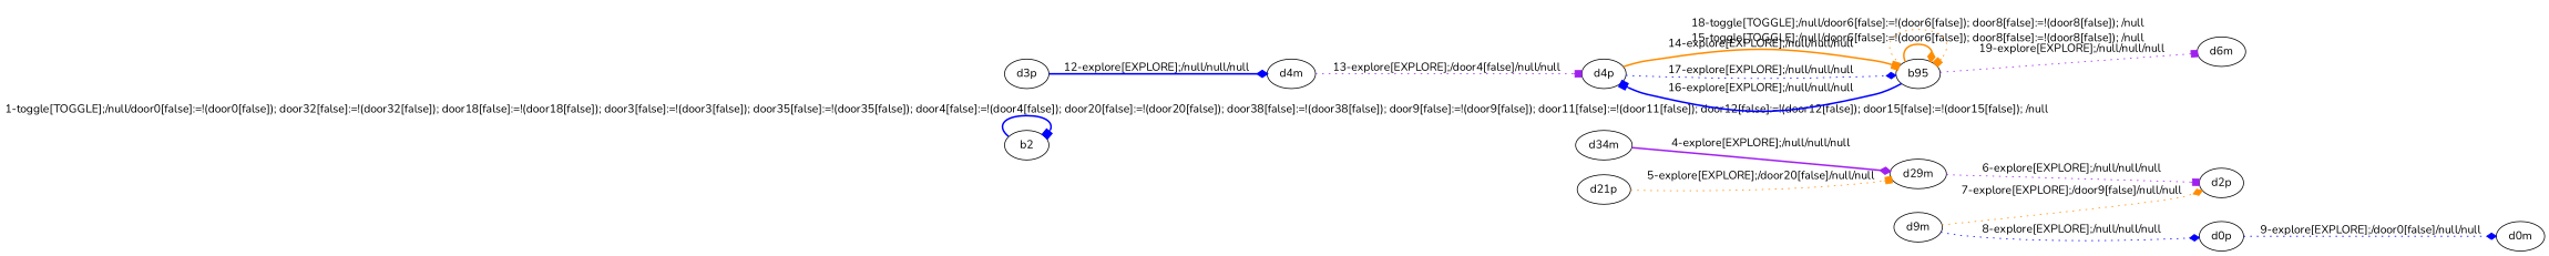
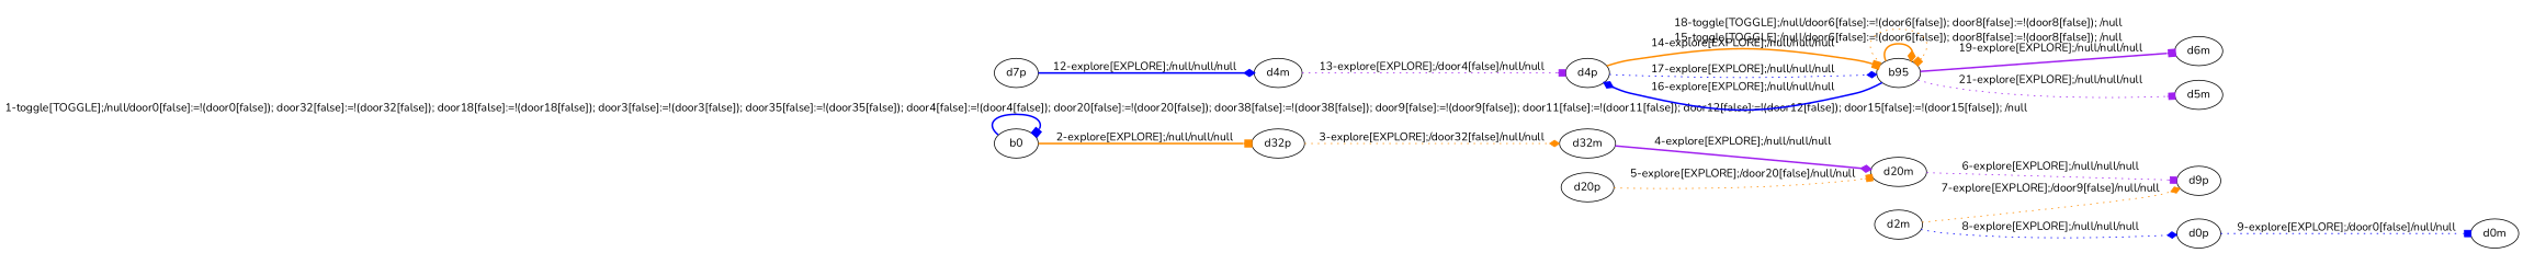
  digraph {
    fontname=Nunito
    rankdir=LR
    node [fontname=Nunito]
    edge [arrowhead=box color=darkorange fontname=Nunito style=dotted]
-   b2
-   d32m [label=d34m]
-   d20m [label=d29m]
-   d20p [label=d21p]
-   d9p [label=d2p]
-   d9m
+   b2 [label=b0]
+   d32p
+   d32m
+   d20m
+   d20p
+   d9p
+   d9m [label=d2m]
    d0p
    d0m
-   d3p
+   d3p [label=d7p]
    d4m
    d4p
    b95
    d6m
+   d5m
    b2 -> b2 [color=blue label="1-toggle[TOGGLE];/null/door0[false]:=!(door0[false]); door32[false]:=!(door32[false]); door18[false]:=!(door18[false]); door3[false]:=!(door3[false]); door35[false]:=!(door35[false]); door4[false]:=!(door4[false]); door20[false]:=!(door20[false]); door38[false]:=!(door38[false]); door9[false]:=!(door9[false]); door11[false]:=!(door11[false]); door12[false]:=!(door12[false]); door15[false]:=!(door15[false]); /null" style=bold]
+   b2 -> d32p [label="2-explore[EXPLORE];/null/null/null" style=bold]
+   d32p -> d32m [arrowhead=diamond label="3-explore[EXPLORE];/door32[false]/null/null"]
    d32m -> d20m [arrowhead=diamond color=purple label="4-explore[EXPLORE];/null/null/null" style=bold]
    d20m -> d9p [color=purple label="6-explore[EXPLORE];/null/null/null"]
    d20p -> d20m [label="5-explore[EXPLORE];/door20[false]/null/null"]
    d9m -> d9p [arrowhead=diamond label="7-explore[EXPLORE];/door9[false]/null/null"]
    d9m -> d0p [arrowhead=diamond color=blue label="8-explore[EXPLORE];/null/null/null"]
-   d0p -> d0m [arrowhead=diamond color=blue label="9-explore[EXPLORE];/door0[false]/null/null"]
+   d0p -> d0m [color=blue label="9-explore[EXPLORE];/door0[false]/null/null"]
    d3p -> d4m [arrowhead=diamond color=blue label="12-explore[EXPLORE];/null/null/null" style=bold]
    d4m -> d4p [color=purple label="13-explore[EXPLORE];/door4[false]/null/null"]
    d4p -> b95 [label="14-explore[EXPLORE];/null/null/null" style=bold]
    d4p -> b95 [arrowhead=diamond color=blue label="17-explore[EXPLORE];/null/null/null"]
-   b95 -> d4p [color=blue label="16-explore[EXPLORE];/null/null/null" style=bold]
+   b95 -> d4p [arrowhead=diamond color=blue label="16-explore[EXPLORE];/null/null/null" style=bold]
    b95 -> b95 [arrowhead=diamond label="15-toggle[TOGGLE];/null/door6[false]:=!(door6[false]); door8[false]:=!(door8[false]); /null" style=bold]
    b95 -> b95 [label="18-toggle[TOGGLE];/null/door6[false]:=!(door6[false]); door8[false]:=!(door8[false]); /null"]
-   b95 -> d6m [color=purple label="19-explore[EXPLORE];/null/null/null"]
+   b95 -> d6m [color=purple label="19-explore[EXPLORE];/null/null/null" style=bold]
+   b95 -> d5m [color=purple label="21-explore[EXPLORE];/null/null/null"]
  }
